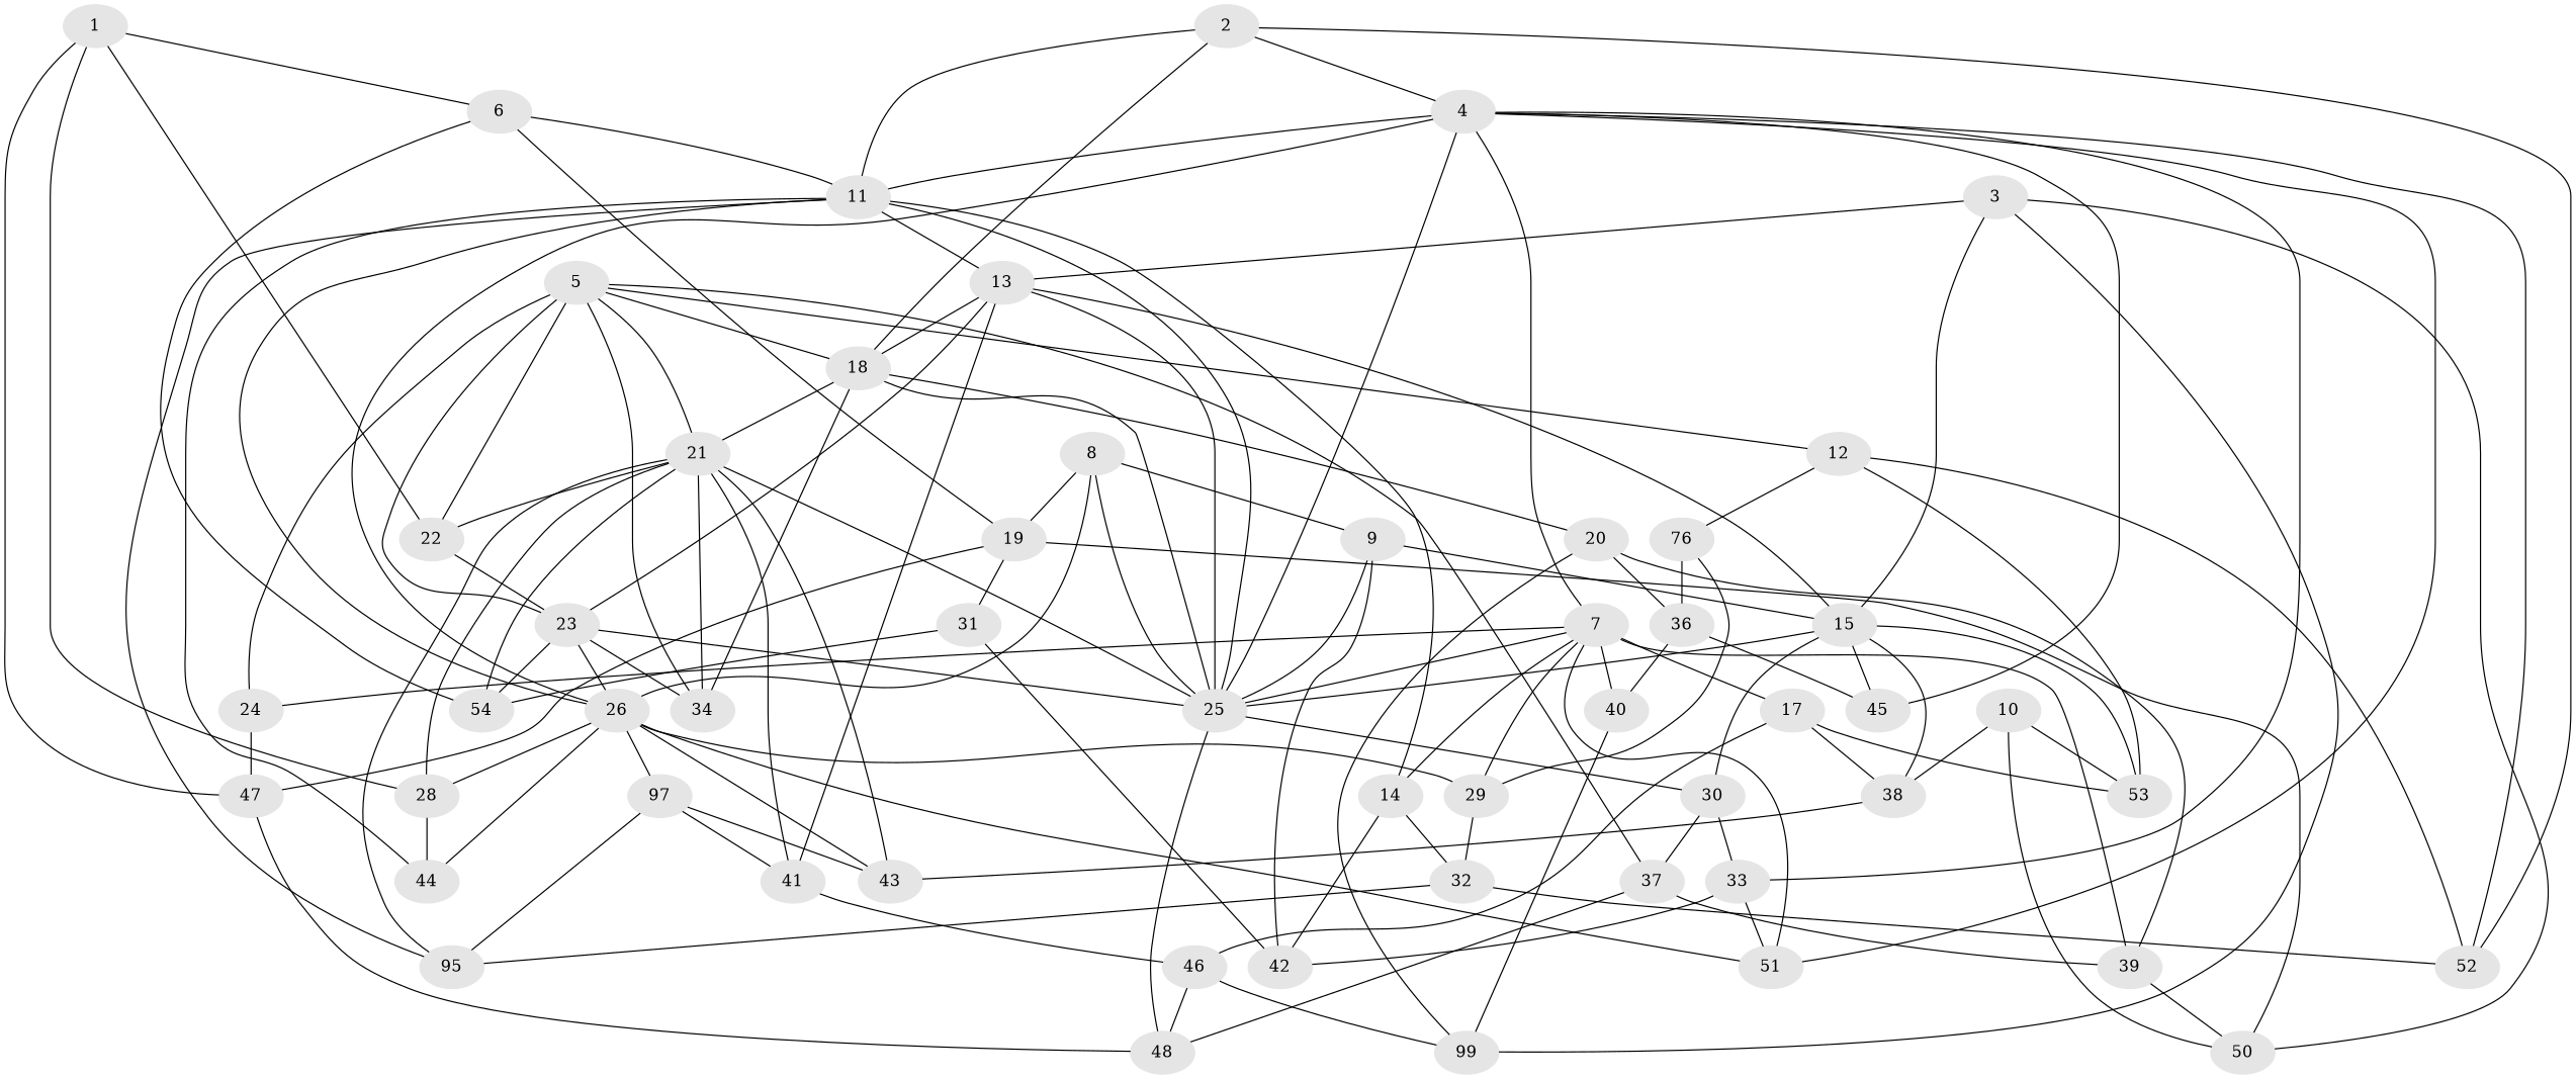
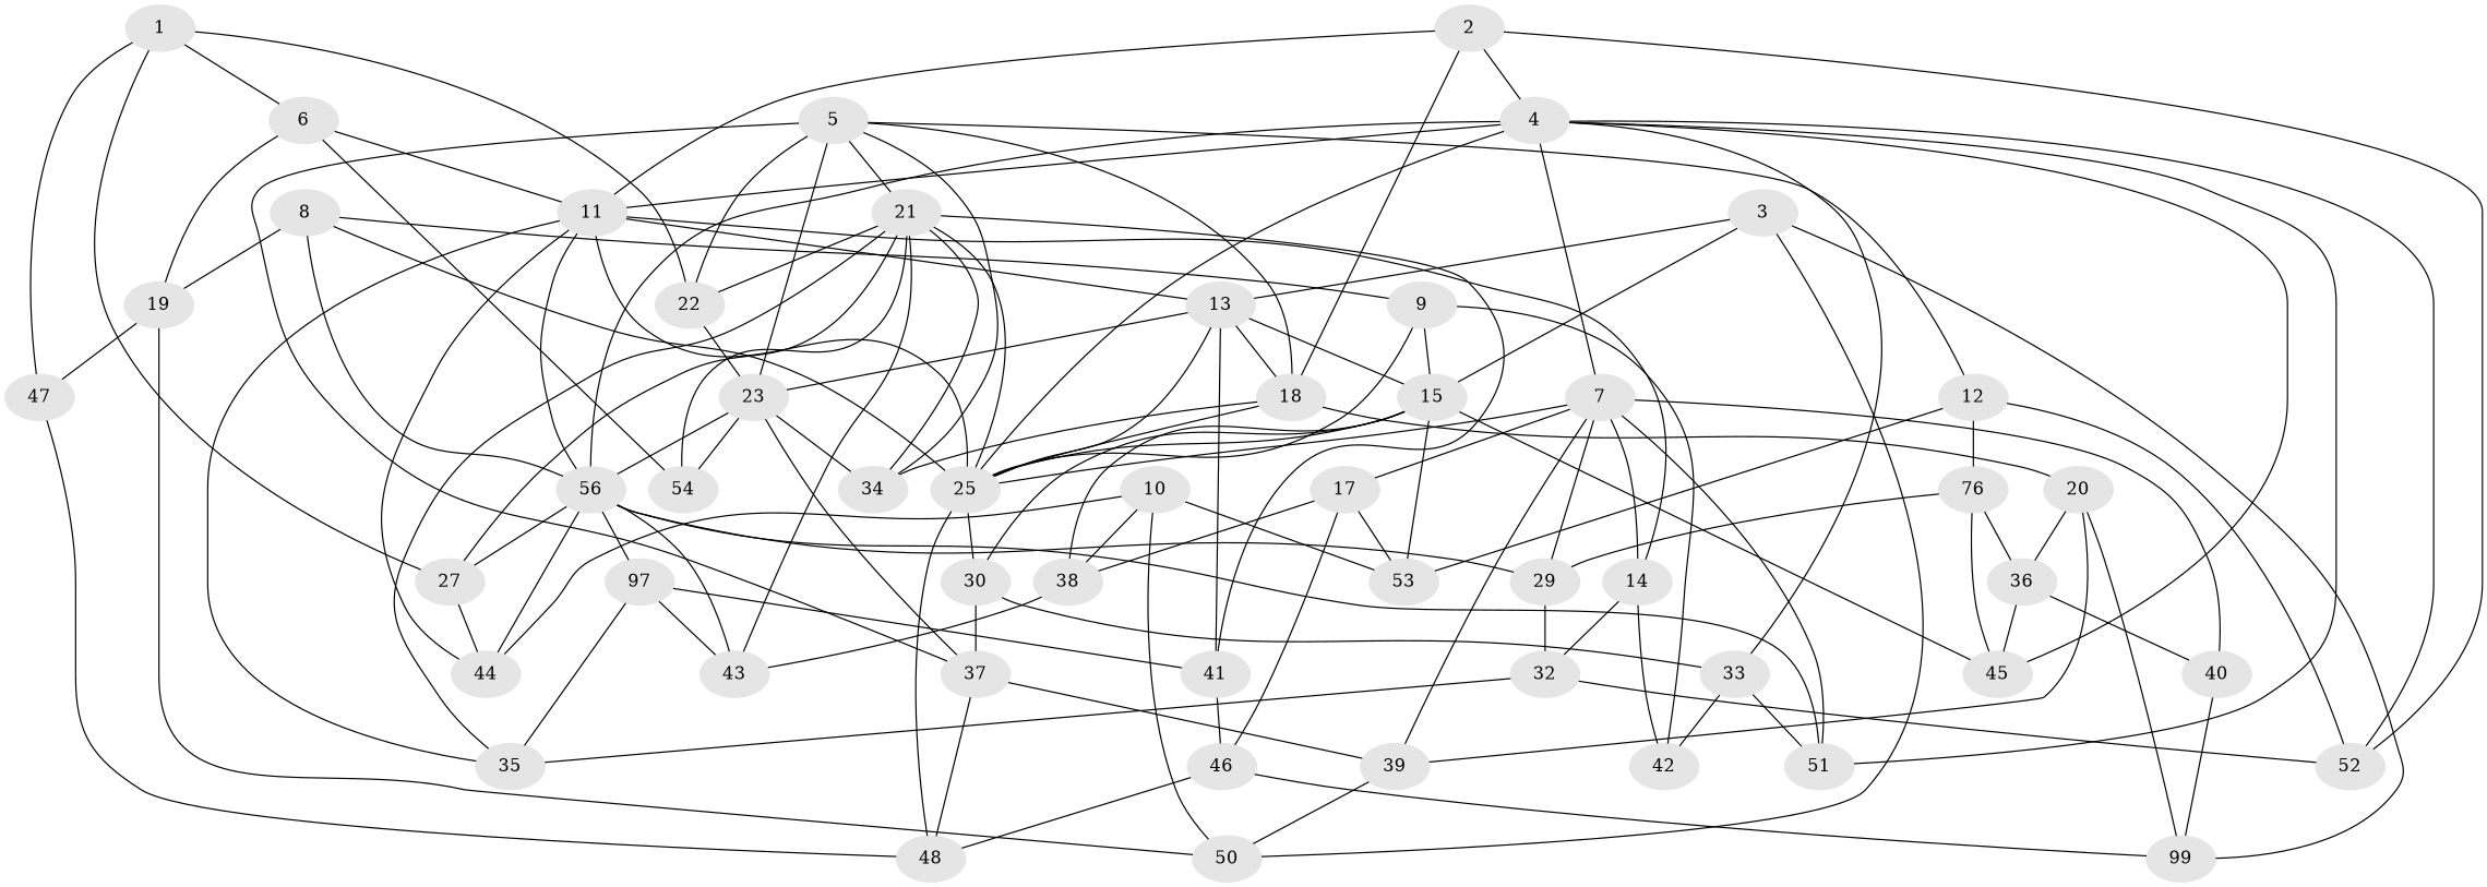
  graph {
    node [color=gray90 style=filled]
    edge [weight=1.0]
    1
    6
    22
-   28
+   28 [label=27]
    47
    11
    19
    54
    23
    44
    48
    2
    4
    18
    52
    7
    25
-   26
+   26 [label=56]
    33
    45
    51
    13
    14
-   35 [label=95]
+   35
    21
    34
    20
    3
    15
    n30 [label=99]
    50
    41
    38
    53
    30
-   24
    17
    29
    39
    40
    43
    n42 [label=97]
    42
    5
    12
    37
    n47 [label=76]
-   31
    32
    46
    8
    9
    10
    36
    1 -- 6
    1 -- 22
    1 -- 28
    1 -- 47
    6 -- 11
    6 -- 19
    6 -- 54
    22 -- 23
    28 -- 44
    47 -- 48
    11 -- 44
    11 -- 25
    11 -- 26
    11 -- 13
    11 -- 14
    11 -- 35
    19 -- 47
    19 -- 50
-   19 -- 31
    23 -- 54
-   23 -- 25
+   23 -- 37
    23 -- 26
    23 -- 34
    2 -- 11
    2 -- 4
    2 -- 18
    2 -- 52
    4 -- 11 [weight=2.0]
    4 -- 52
    4 -- 7
    4 -- 25
    4 -- 26
    4 -- 33
    4 -- 45
    4 -- 51
    18 -- 25
-   18 -- 21
    18 -- 34
    18 -- 20
    7 -- 25
    7 -- 51
    7 -- 14
-   7 -- 24
    7 -- 17
    7 -- 29
    7 -- 39
    7 -- 40 [weight=2.0]
    25 -- 48
    25 -- 30
    26 -- 28
    26 -- 44
    26 -- 51
    26 -- 29
    26 -- 43
    26 -- n42
    33 -- 51
    33 -- 42
    13 -- 23
    13 -- 18 [weight=2.0]
    13 -- 25
    13 -- 15
    13 -- 41
    14 -- 42
    14 -- 32
    21 -- 22
    21 -- 28
    21 -- 54
    21 -- 25
    21 -- 35
    21 -- 34
    21 -- 41
    21 -- 43
    20 -- n30
    20 -- 39
    20 -- 36
    3 -- 13
    3 -- 15
    3 -- n30
    3 -- 50
    15 -- 25
    15 -- 45
    15 -- 38
    15 -- 53
    15 -- 30
    41 -- 46
    38 -- 43
    30 -- 33
    30 -- 37
-   24 -- 47
    17 -- 38
    17 -- 53
    17 -- 46
    29 -- 32
    39 -- 50
    40 -- n30
    n42 -- 35
    n42 -- 41
    n42 -- 43
    5 -- 22
    5 -- 23 [weight=2.0]
    5 -- 18
    5 -- 21
    5 -- 34
-   5 -- 24 [weight=2.0]
    5 -- 12
    5 -- 37
    12 -- 52
    12 -- 53
    12 -- n47
    37 -- 48
    37 -- 39
+   n47 -- 45
    n47 -- 29
    n47 -- 36
-   31 -- 54
-   31 -- 42
    32 -- 52
    32 -- 35
    46 -- 48
    46 -- n30
    8 -- 19
    8 -- 25
    8 -- 26
    8 -- 9
    9 -- 25
    9 -- 15
    9 -- 42
+   10 -- 44
    10 -- 50
    10 -- 38
    10 -- 53
    36 -- 45
    36 -- 40
  }
